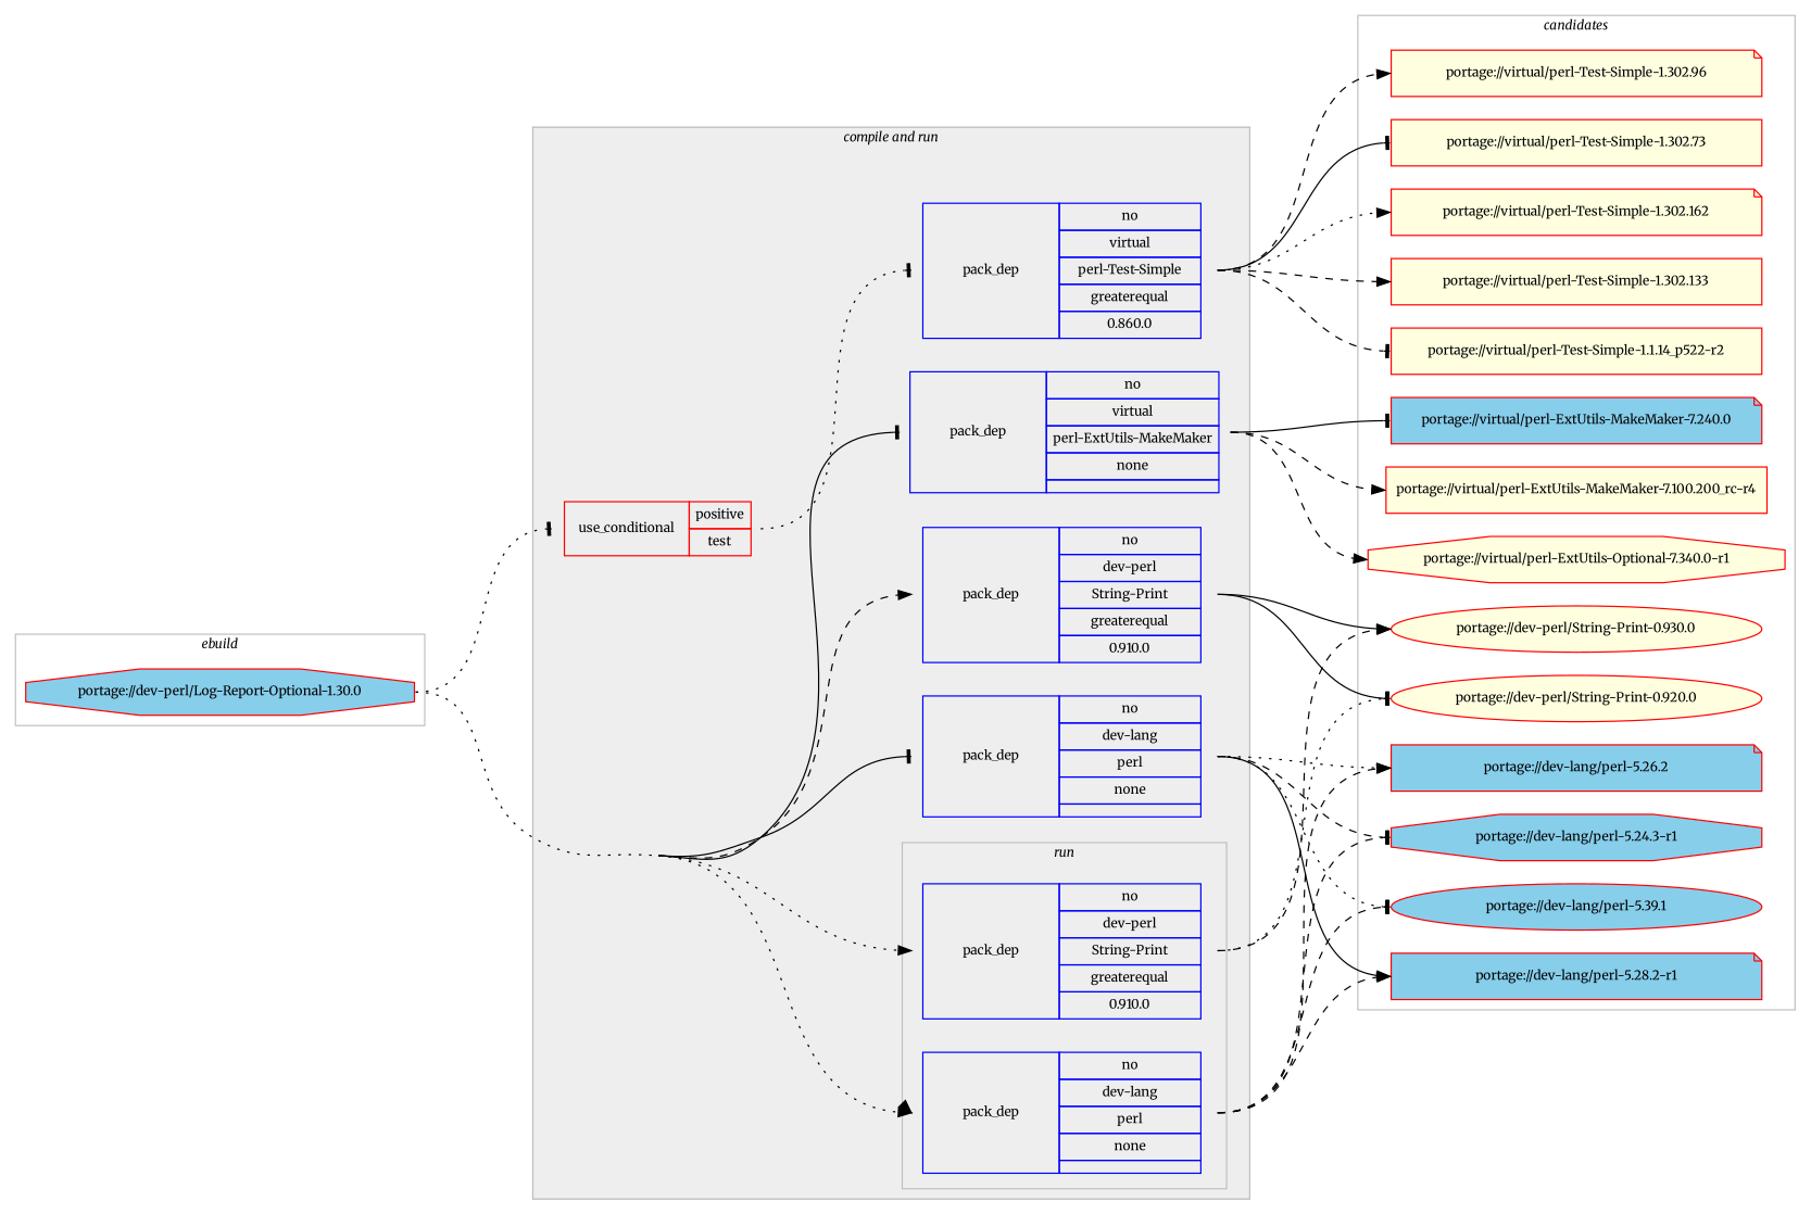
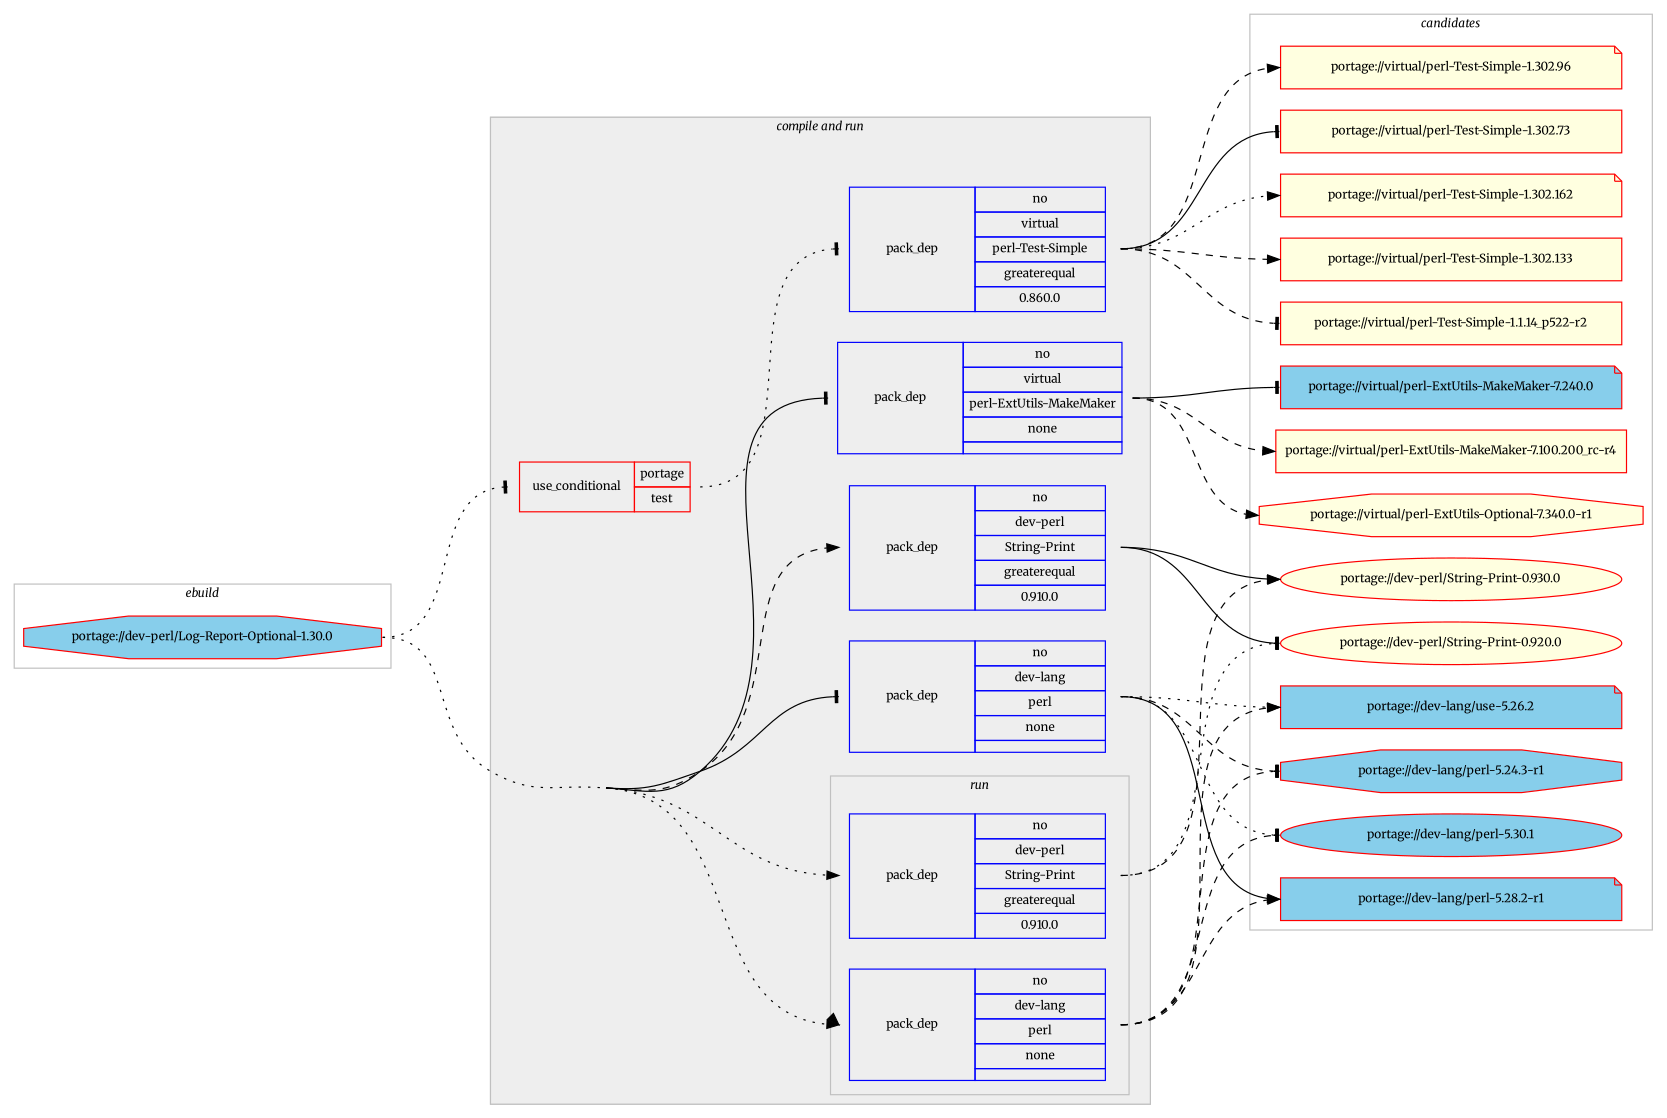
  digraph {
    compound=true
    concentrate=true
    fontname=Merriweather
    fontsize=10
    newrank=true
    rankdir=LR
    ranksep=1.5
    node [color=red fillcolor=lightyellow fontname=Merriweather fontsize=10 shape=none style=filled]
    edge [arrowhead=normal fontname=Merriweather headport=w style=dashed tailport=e weight=100]
    n1 [fillcolor=skyblue label="portage://dev-perl/Log-Report-Optional-1.30.0" shape=octagon width=4]
    n2 [color=blue label=<<TABLE BORDER="0" CELLBORDER="1" CELLSPACING="0" CELLPADDING="4" WIDTH="220"><TR><TD ROWSPAN="6" CELLPADDING="30">pack_dep</TD></TR><TR><TD WIDTH="110">no</TD></TR><TR><TD>virtual</TD></TR><TR><TD>perl-Test-Simple</TD></TR><TR><TD>greaterequal</TD></TR><TR><TD>0.860.0</TD></TR></TABLE>> fillcolor="" style=""]
-   n3 [label=<<TABLE BORDER="0" CELLBORDER="1" CELLSPACING="0" CELLPADDING="4"><TR><TD ROWSPAN="3" CELLPADDING="10">use_conditional</TD></TR><TR><TD>positive</TD></TR><TR><TD>test</TD></TR></TABLE>> fillcolor="" style=""]
+   n3 [label=<<TABLE BORDER="0" CELLBORDER="1" CELLSPACING="0" CELLPADDING="4"><TR><TD ROWSPAN="3" CELLPADDING="10">use_conditional</TD></TR><TR><TD>portage</TD></TR><TR><TD>test</TD></TR></TABLE>> fillcolor="" style=""]
    n4 [color=blue label=<<TABLE BORDER="0" CELLBORDER="1" CELLSPACING="0" CELLPADDING="4" WIDTH="220"><TR><TD ROWSPAN="6" CELLPADDING="30">pack_dep</TD></TR><TR><TD WIDTH="110">no</TD></TR><TR><TD>dev-lang</TD></TR><TR><TD>perl</TD></TR><TR><TD>none</TD></TR><TR><TD></TD></TR></TABLE>> fillcolor="" style=""]
    n5 [color=blue label=<<TABLE BORDER="0" CELLBORDER="1" CELLSPACING="0" CELLPADDING="4" WIDTH="220"><TR><TD ROWSPAN="6" CELLPADDING="30">pack_dep</TD></TR><TR><TD WIDTH="110">no</TD></TR><TR><TD>dev-perl</TD></TR><TR><TD>String-Print</TD></TR><TR><TD>greaterequal</TD></TR><TR><TD>0.910.0</TD></TR></TABLE>> fillcolor="" style=""]
    n6 [color=blue label=<<TABLE BORDER="0" CELLBORDER="1" CELLSPACING="0" CELLPADDING="4" WIDTH="220"><TR><TD ROWSPAN="6" CELLPADDING="30">pack_dep</TD></TR><TR><TD WIDTH="110">no</TD></TR><TR><TD>virtual</TD></TR><TR><TD>perl-ExtUtils-MakeMaker</TD></TR><TR><TD>none</TD></TR><TR><TD></TD></TR></TABLE>> fillcolor="" style=""]
    n7 [color=blue label=<<TABLE BORDER="0" CELLBORDER="1" CELLSPACING="0" CELLPADDING="4" WIDTH="220"><TR><TD ROWSPAN="6" CELLPADDING="30">pack_dep</TD></TR><TR><TD WIDTH="110">no</TD></TR><TR><TD>dev-lang</TD></TR><TR><TD>perl</TD></TR><TR><TD>none</TD></TR><TR><TD></TD></TR></TABLE>> fillcolor="" style=""]
    n8 [color=blue label=<<TABLE BORDER="0" CELLBORDER="1" CELLSPACING="0" CELLPADDING="4" WIDTH="220"><TR><TD ROWSPAN="6" CELLPADDING="30">pack_dep</TD></TR><TR><TD WIDTH="110">no</TD></TR><TR><TD>dev-perl</TD></TR><TR><TD>String-Print</TD></TR><TR><TD>greaterequal</TD></TR><TR><TD>0.910.0</TD></TR></TABLE>> fillcolor="" style=""]
    n9 [label="portage://virtual/perl-Test-Simple-1.302.96" shape=note width=4]
    n10 [label="portage://virtual/perl-Test-Simple-1.302.73" shape=box width=4]
    n11 [label="portage://virtual/perl-Test-Simple-1.302.162" shape=note width=4]
    n12 [label="portage://virtual/perl-Test-Simple-1.302.133" shape=box width=4]
    n13 [label="portage://virtual/perl-Test-Simple-1.1.14_p522-r2" shape=box width=4]
-   n14 [fillcolor=skyblue label="portage://dev-lang/perl-5.39.1" shape=ellipse width=4]
+   n14 [fillcolor=skyblue label="portage://dev-lang/perl-5.30.1" shape=ellipse width=4]
    n15 [fillcolor=skyblue label="portage://dev-lang/perl-5.28.2-r1" shape=note width=4]
-   n16 [fillcolor=skyblue label="portage://dev-lang/perl-5.26.2" shape=note width=4]
+   n16 [fillcolor=skyblue label="portage://dev-lang/use-5.26.2" shape=note width=4]
    n17 [fillcolor=skyblue label="portage://dev-lang/perl-5.24.3-r1" shape=octagon width=4]
    n18 [label="portage://dev-perl/String-Print-0.930.0" shape=ellipse width=4]
    n19 [label="portage://dev-perl/String-Print-0.920.0" shape=ellipse width=4]
    n20 [label="portage://virtual/perl-ExtUtils-Optional-7.340.0-r1" shape=octagon width=4]
    n21 [fillcolor=skyblue label="portage://virtual/perl-ExtUtils-MakeMaker-7.240.0" shape=note width=4]
    n22 [label="portage://virtual/perl-ExtUtils-MakeMaker-7.100.200_rc-r4" shape=box width=4]
    subgraph cluster_1 {
      color=gray
      label=<<i>dependencies</i>>
      subgraph cluster_2 {
        color=gray
        fillcolor="#eeeeee"
        label=<<i>compile</i>>
        style=filled
        subgraph sub_3 {
          color=gray
          fillcolor="#eeeeee"
          label=<<i>compile</i>>
          style=filled
          n3
          subgraph sub_4 {
            color=gray
            fillcolor="#eeeeee"
            label=<<i>compile</i>>
            style=filled
            n2
          }
        }
        subgraph sub_5 {
          color=gray
          fillcolor="#eeeeee"
          label=<<i>compile</i>>
          style=filled
          n4
        }
        subgraph sub_6 {
          color=gray
          fillcolor="#eeeeee"
          label=<<i>compile</i>>
          style=filled
          n5
        }
        subgraph sub_7 {
          color=gray
          fillcolor="#eeeeee"
          label=<<i>compile</i>>
          style=filled
          n6
        }
      }
      subgraph cluster_8 {
        color=gray
        fillcolor="#eeeeee"
        label=<<i>compile and run</i>>
        style=filled
      }
      subgraph cluster_9 {
        color=gray
        fillcolor="#eeeeee"
        label=<<i>run</i>>
        style=filled
        subgraph sub_10 {
          color=gray
          fillcolor="#eeeeee"
          label=<<i>run</i>>
          style=filled
          n7
        }
        subgraph sub_11 {
          color=gray
          fillcolor="#eeeeee"
          label=<<i>run</i>>
          style=filled
          n8
        }
      }
    }
    subgraph cluster_12 {
      color=gray
      label=<<i>ebuild</i>>
      rank=same
      n1
    }
    subgraph cluster_13 {
      color=gray
      label=<<i>candidates</i>>
      rank=same
      subgraph sub_14 {
        color=black
        label=<<i>candidates</i>>
        nodesep=1
        rank=same
        n9
        n10
        n11
        n12
        n13
      }
      subgraph sub_15 {
        color=black
        label=<<i>candidates</i>>
        nodesep=1
        rank=same
        n14
        n15
        n16
        n17
      }
      subgraph sub_16 {
        color=black
        label=<<i>candidates</i>>
        nodesep=1
        rank=same
        n18
        n19
      }
      subgraph sub_17 {
        color=black
        label=<<i>candidates</i>>
        nodesep=1
        rank=same
        n20
        n21
        n22
      }
      subgraph sub_18 {
        color=black
        label=<<i>candidates</i>>
        nodesep=1
        rank=same
        n14
        n15
        n16
        n17
      }
      subgraph sub_19 {
        color=black
        label=<<i>candidates</i>>
        nodesep=1
        rank=same
        n18
        n19
      }
    }
    n1 -> n3 [arrowhead=tee style=dotted weight=20]
    n1 -> n4 [arrowhead=tee style=solid weight=20]
    n1 -> n5 [weight=20]
    n1 -> n6 [arrowhead=tee style=solid weight=20]
    n1 -> n7 [style=dotted weight=20]
    n1 -> n8 [style=dotted weight=20]
    n2 -> n9
    n2 -> n10 [arrowhead=tee style=solid]
    n2 -> n11 [style=dotted]
    n2 -> n12
    n2 -> n13 [arrowhead=tee]
    n3 -> n2 [arrowhead=tee style=dotted weight=20]
    n4 -> n14 [arrowhead=tee style=dotted]
    n4 -> n15 [style=solid]
    n4 -> n16 [style=dotted]
    n4 -> n17 [arrowhead=tee]
    n5 -> n18 [style=solid]
    n5 -> n19 [arrowhead=tee style=solid]
    n6 -> n20
    n6 -> n21 [arrowhead=tee style=solid]
    n6 -> n22
    n7 -> n14 [arrowhead=tee]
    n7 -> n15
    n7 -> n16
    n7 -> n17 [arrowhead=tee]
    n8 -> n18
    n8 -> n19 [arrowhead=tee style=dotted]
  }
